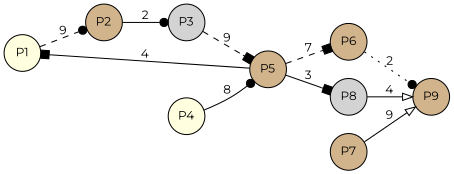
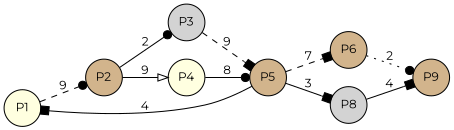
  digraph {
    fontname=Montserrat
    rankdir=LR
    splines=true
    node [fillcolor=tan fixedsize=true fontcolor=black fontname=Montserrat fontsize=12 margin=0 shape=circle style=filled]
    edge [arrowhead=dot fontcolor=black fontname=Montserrat fontsize=12 margin=0 style=solid]
    n1 [fillcolor=lightyellow label=P1 width=0.5]
    n2 [label=P2 width=0.5]
    n3 [fillcolor=lightgrey label=P3 width=0.5]
    n4 [fillcolor=lightyellow label=P4 width=0.5]
    n5 [label=P5 width=0.5]
    n6 [label=P6 width=0.5]
-   n7 [label=P7 width=0.5]
    n8 [fillcolor=lightgrey label=P8 width=0.5]
    n9 [label=P9 width=0.5]
    subgraph sub_1 {
      rank=same
      n1
    }
    subgraph sub_2 {
      rank=same
      n2
    }
    subgraph sub_3 {
      rank=same
      n3
      n4
    }
    subgraph sub_4 {
      rank=same
      n5
    }
    subgraph sub_5 {
      rank=same
      n6
-     n7
      n8
    }
    subgraph sub_6 {
      rank=same
      n9
    }
    n1 -> n2 [label=9 style=dashed]
    n2 -> n3 [label=2]
+   n2 -> n4 [arrowhead=onormal label=9]
    n3 -> n5 [arrowhead=box label=9 style=dashed]
    n4 -> n5 [label=8]
    n5 -> n1 [arrowhead=box label=4]
    n5 -> n6 [arrowhead=box label=7 style=dashed]
    n5 -> n8 [arrowhead=box label=3]
    n6 -> n9 [label=2 style=dotted]
-   n7 -> n9 [arrowhead=onormal label=9]
-   n8 -> n9 [arrowhead=onormal label=4]
+   n8 -> n9 [arrowhead=box label=4]
  }
